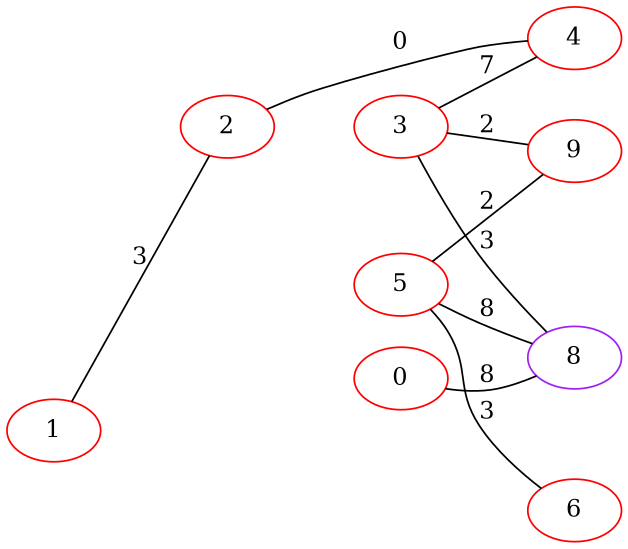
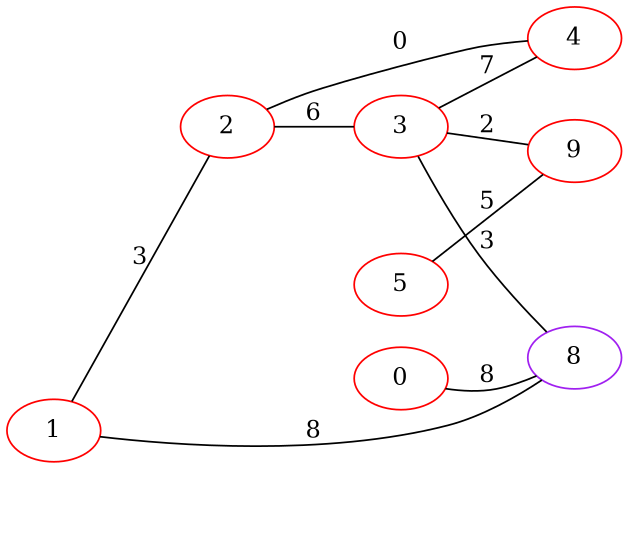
  graph {
    rankdir=LR
    node [color=red weight=1]
    8 [color=purple weight=4]
    0
    1
    2
    3
    4
    n7 [label=9]
    5
-   6
    0 -- 8 [label=8]
-   5 -- 8 [label=8]
+   1 -- 8 [label=8]
    1 -- 2 [label=3]
+   2 -- 3 [label=6]
    2 -- 4 [label=0]
    3 -- 8 [label=3]
    3 -- 4 [label=7]
    3 -- n7 [label=2]
-   5 -- n7 [label=2]
-   5 -- 6 [label=3]
+   5 -- n7 [label=5]
  }
